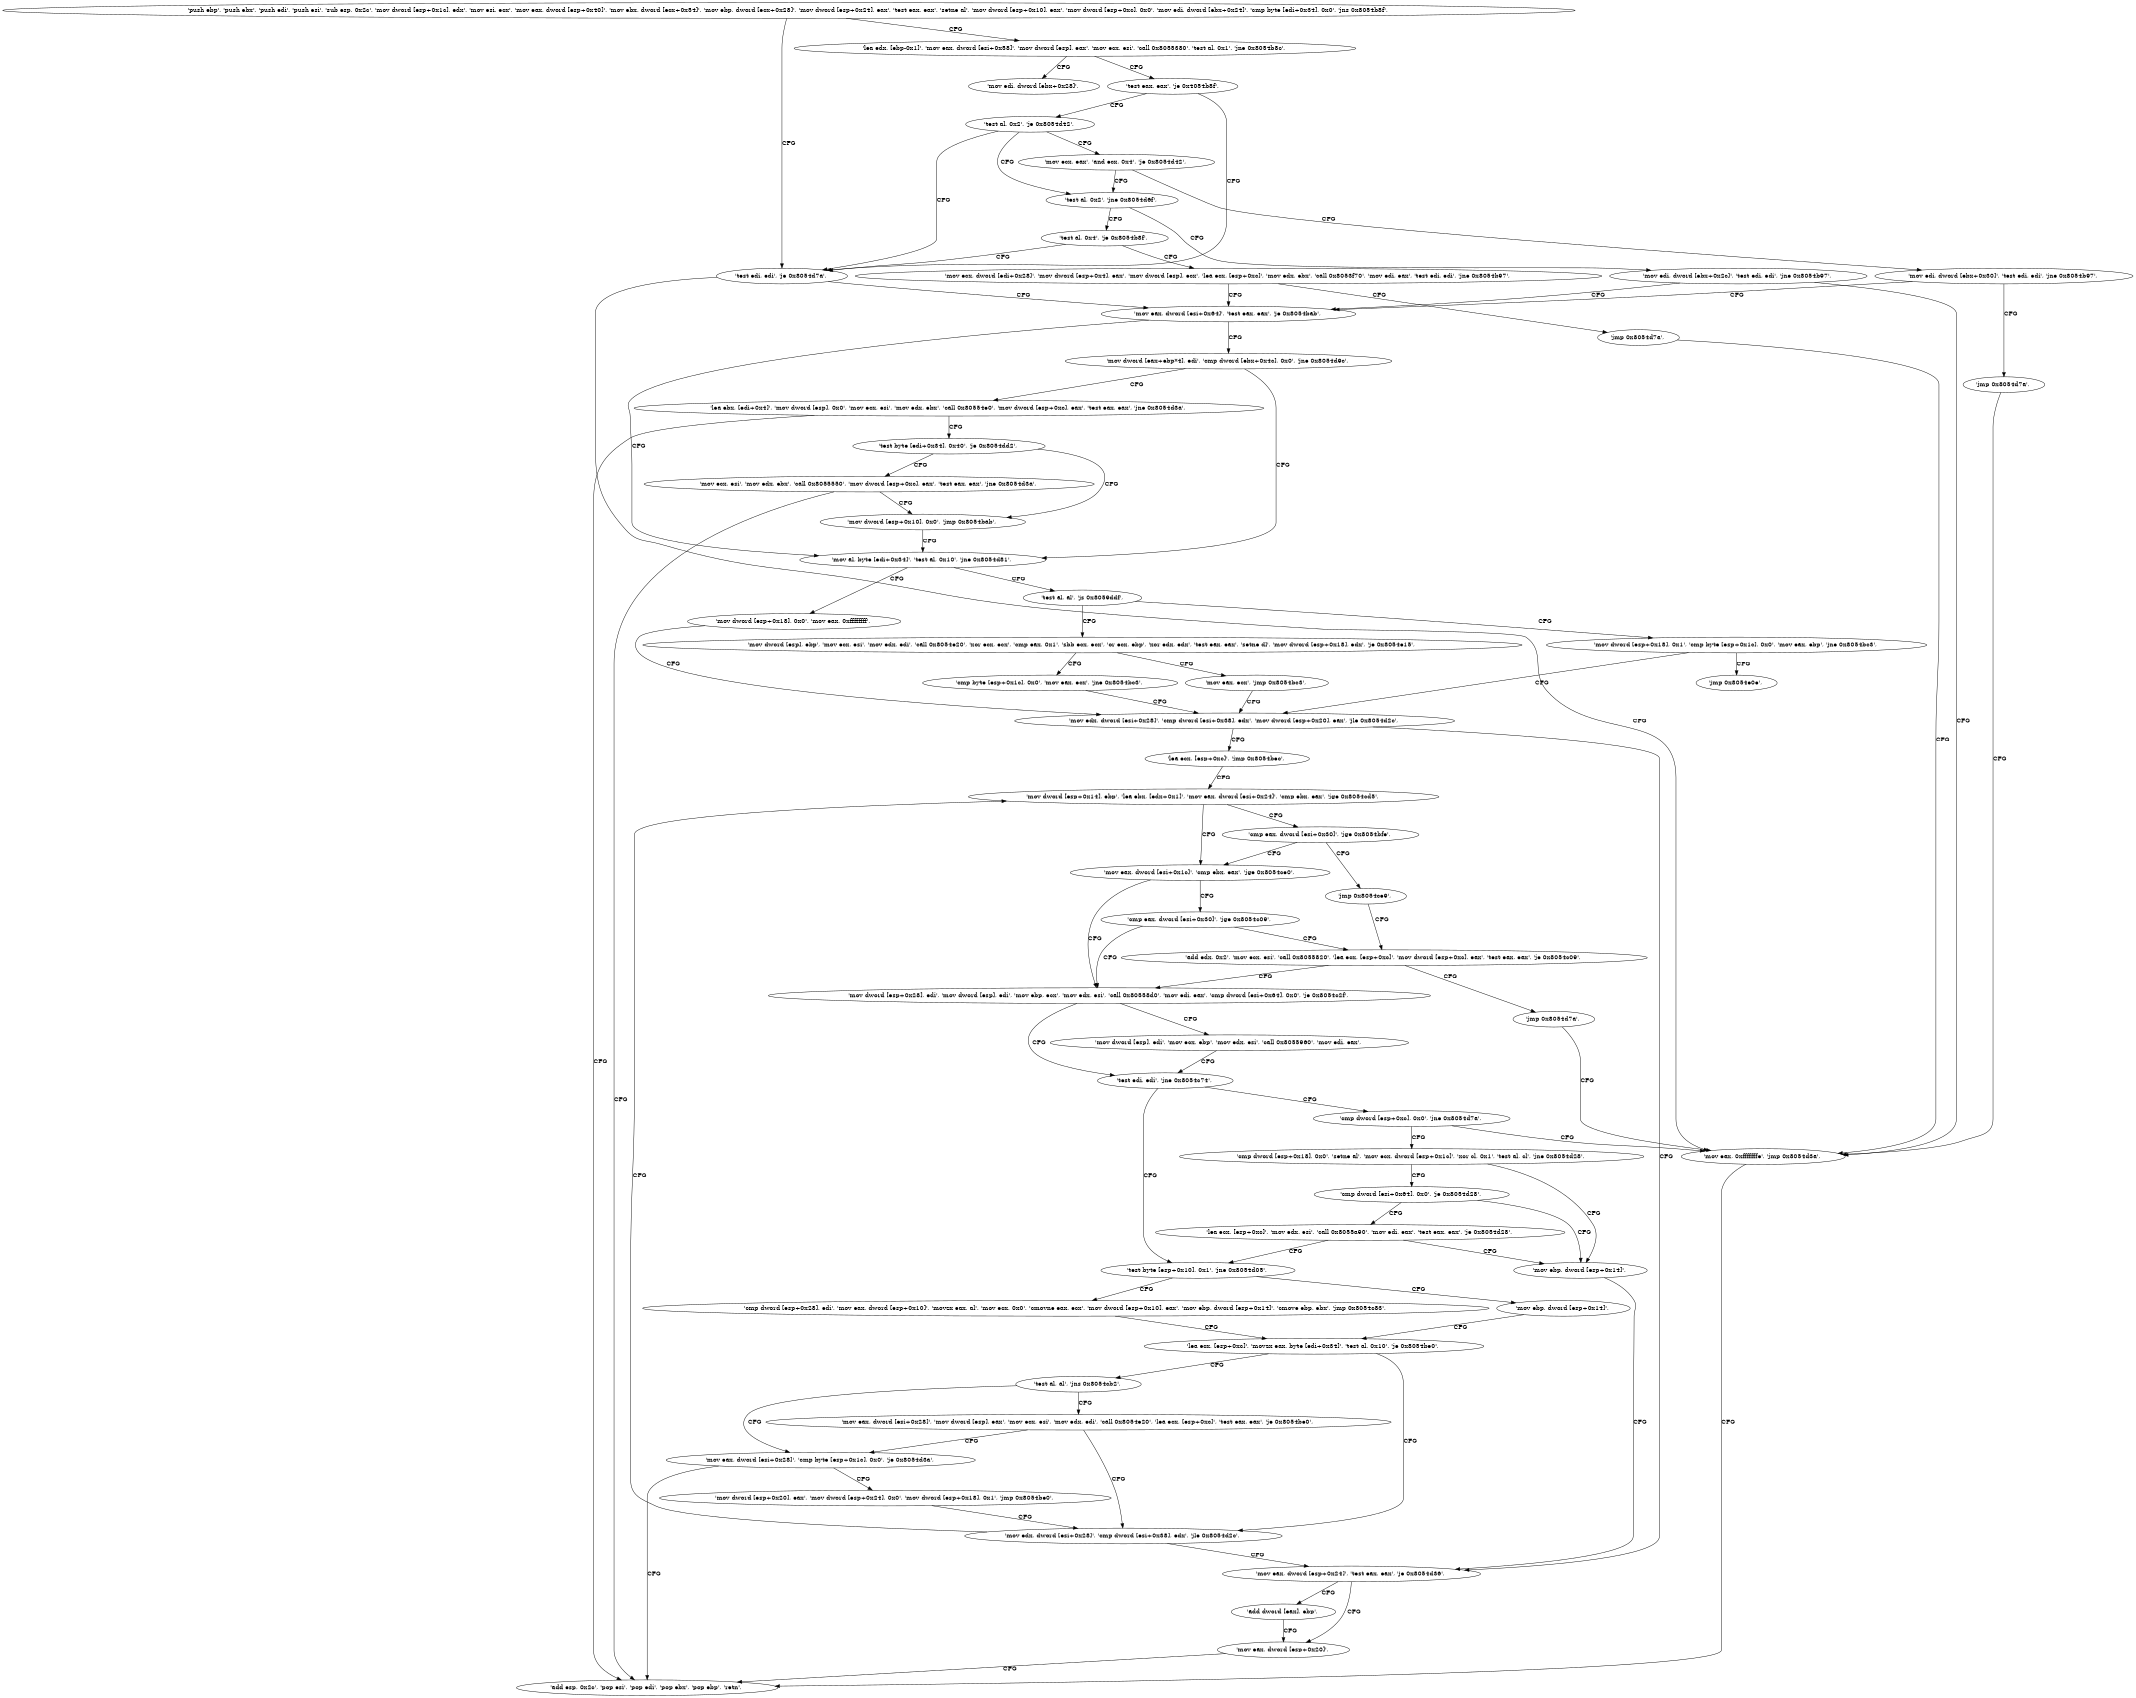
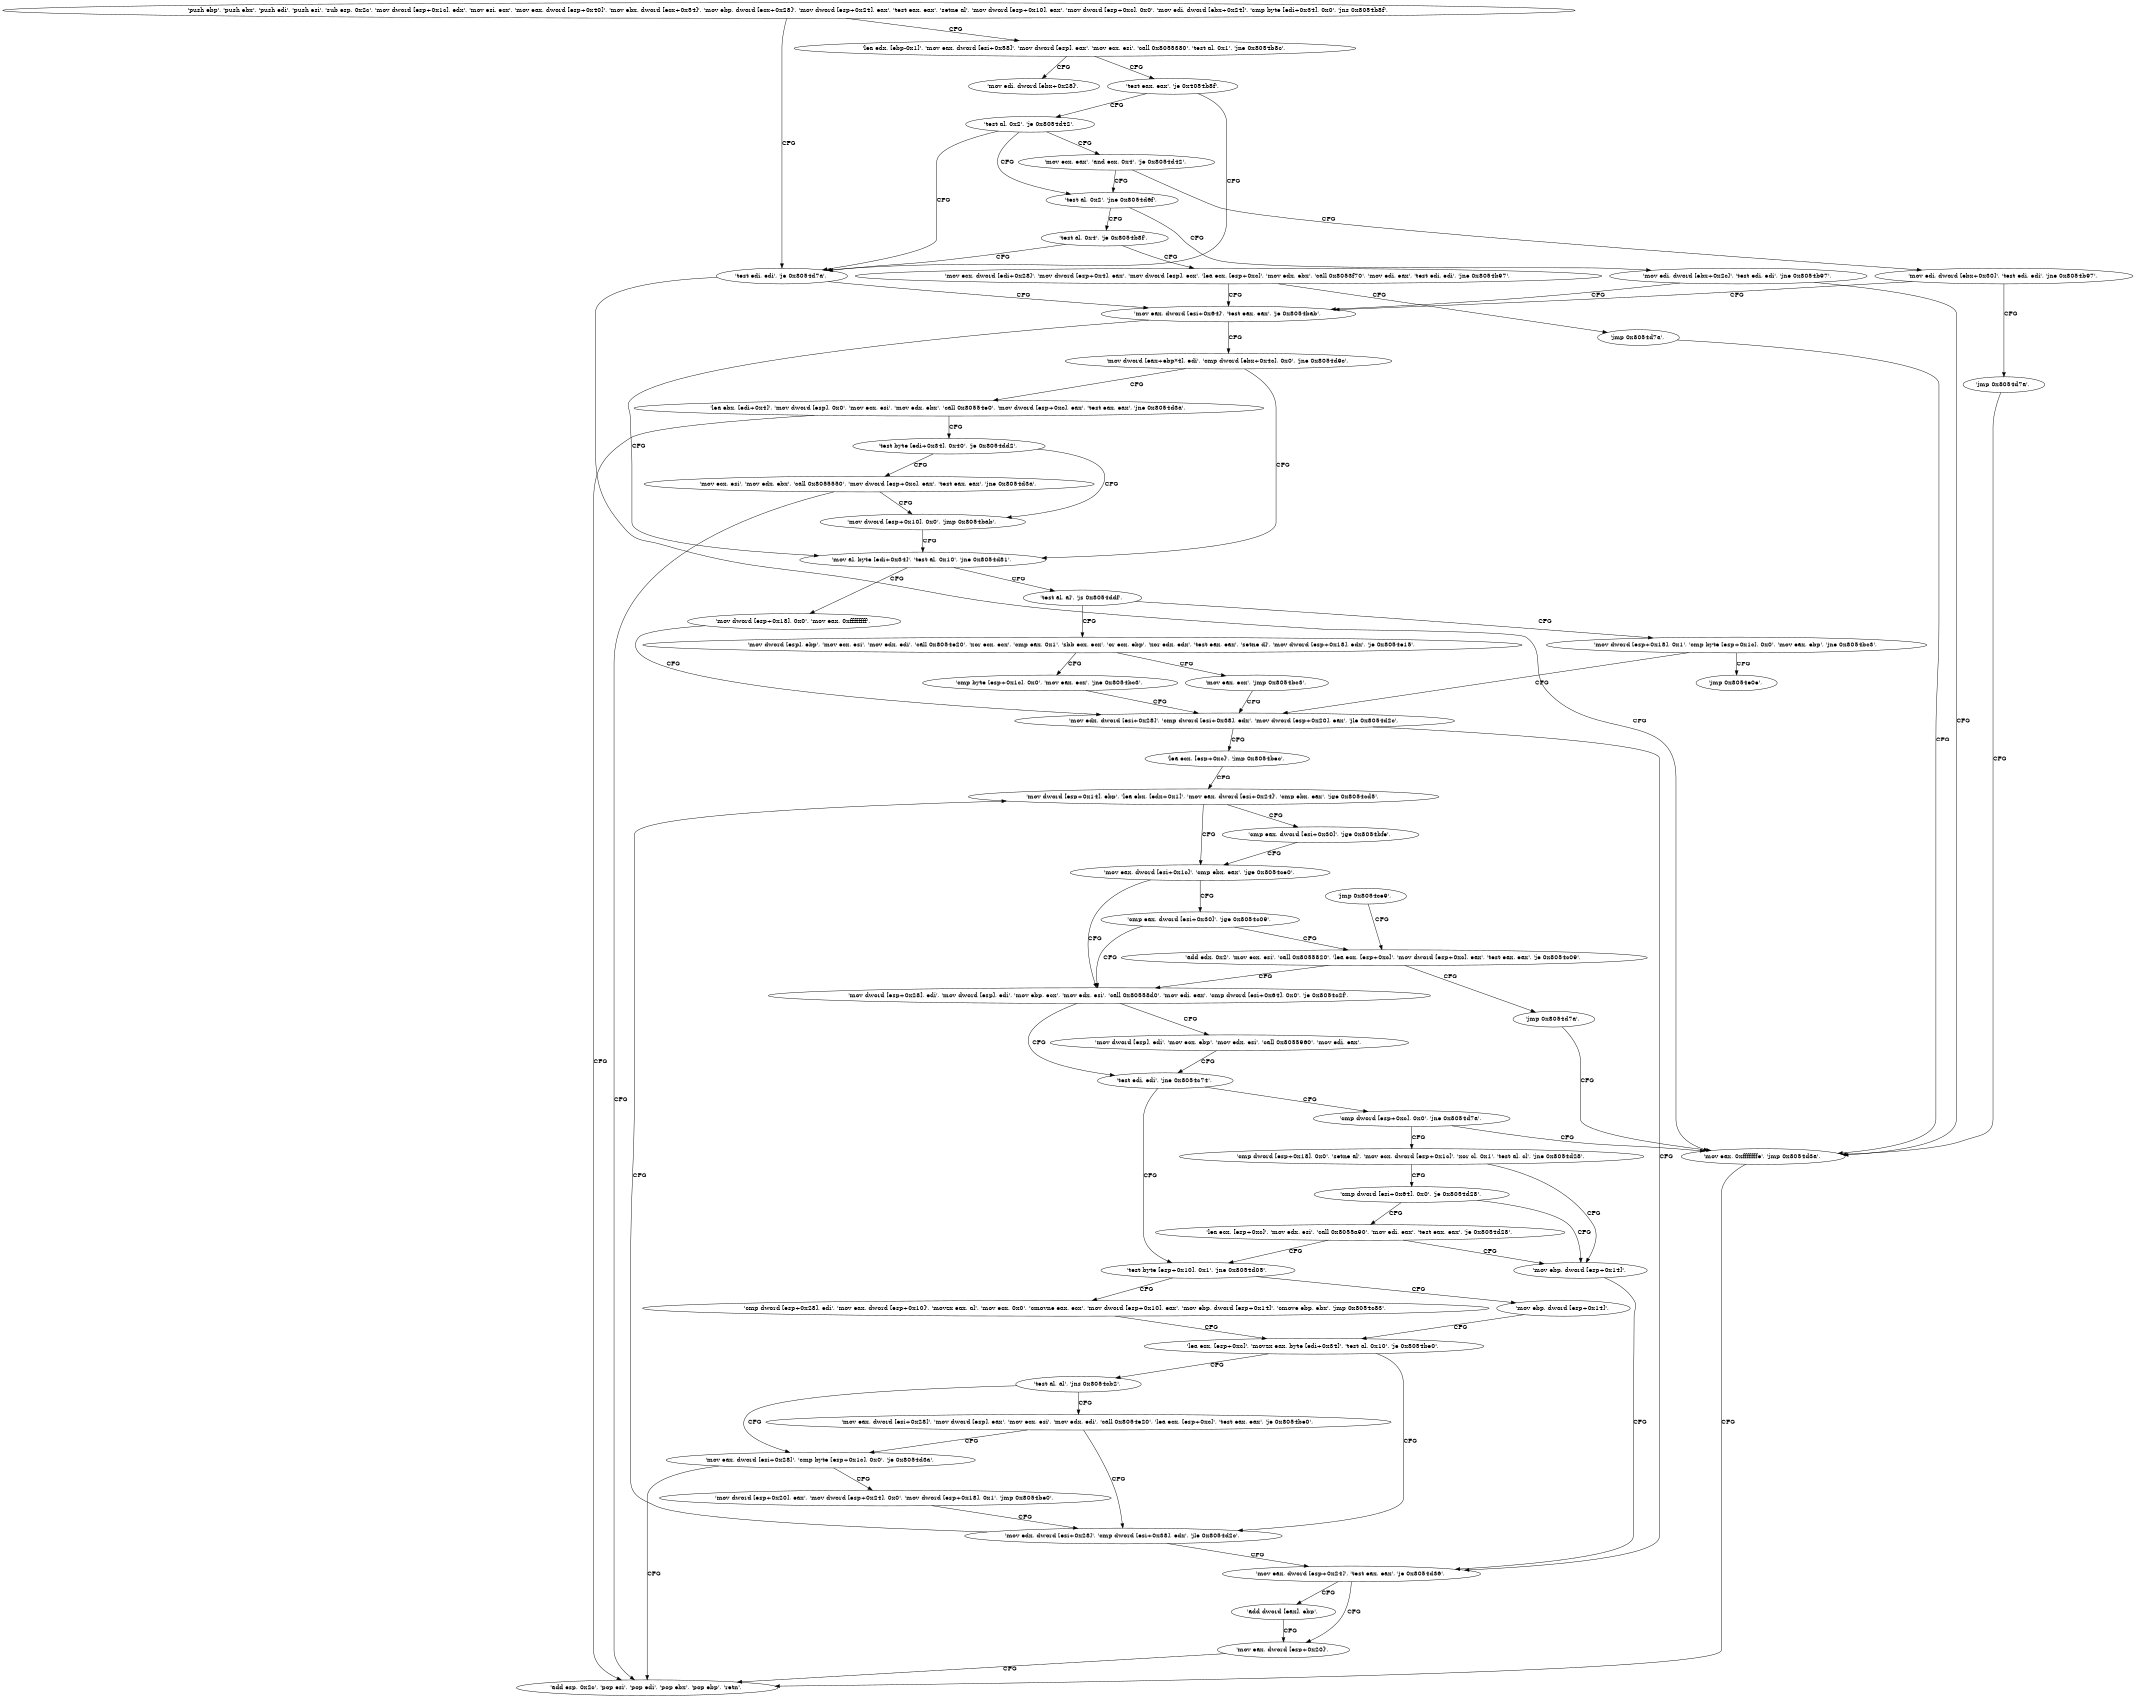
  digraph {
    n1 [label="'push ebp', 'push ebx', 'push edi', 'push esi', 'sub esp, 0x2c', 'mov dword [esp+0x1c], edx', 'mov esi, ecx', 'mov eax, dword [esp+0x40]', 'mov ebx, dword [ecx+0x54]', 'mov ebp, dword [ecx+0x28]', 'mov dword [esp+0x24], eax', 'test eax, eax', 'setne al', 'mov dword [esp+0x10], eax', 'mov dword [esp+0xc], 0x0', 'mov edi, dword [ebx+0x24]', 'cmp byte [edi+0x34], 0x0', 'jns 0x8054b8f', "]
    n2 [label="'test edi, edi', 'je 0x8054d7a', "]
    n3 [label="'lea edx, [ebp-0x1]', 'mov eax, dword [esi+0x58]', 'mov dword [esp], eax', 'mov ecx, esi', 'call 0x8055380', 'test al, 0x1', 'jne 0x8054b8c', "]
    n4 [label="'mov eax, 0xfffffffe', 'jmp 0x8054d3a', "]
    n5 [label="'mov eax, dword [esi+0x64]', 'test eax, eax', 'je 0x8054bab', "]
    n6 [label="'mov edi, dword [ebx+0x28]', "]
    n7 [label="'test eax, eax', 'je 0x4054b8f',"]
    n8 [label="'add esp, 0x2c', 'pop esi', 'pop edi', 'pop ebx', 'pop ebp', 'retn', "]
    n9 [label="'mov al, byte [edi+0x34]', 'test al, 0x10', 'jne 0x8054d81', "]
    n10 [label="'mov dword [eax+ebp*4], edi', 'cmp dword [ebx+0x4c], 0x0', 'jne 0x8054d9c', "]
    n11 [label="'test al, 0x2', 'je 0x8054d42', "]
-   n12 [label="'test al, al', 'js 0x8059ddf',"]
+   n12 [label="'test al, al', 'js 0x8054ddf', "]
    n13 [label="'mov dword [esp+0x18], 0x0', 'mov eax, 0xffffffff', "]
    n14 [label="'lea ebx, [edi+0x4]', 'mov dword [esp], 0x0', 'mov ecx, esi', 'mov edx, ebx', 'call 0x80554e0', 'mov dword [esp+0xc], eax', 'test eax, eax', 'jne 0x8054d3a', "]
    n15 [label="'test al, 0x2', 'jne 0x8054d6f', "]
    n16 [label="'mov ecx, eax', 'and ecx, 0x4', 'je 0x8054d42', "]
    n17 [label="'mov dword [esp], ebp', 'mov ecx, esi', 'mov edx, edi', 'call 0x8054e20', 'xor ecx, ecx', 'cmp eax, 0x1', 'sbb ecx, ecx', 'or ecx, ebp', 'xor edx, edx', 'test eax, eax', 'setne dl', 'mov dword [esp+0x18], edx', 'je 0x8054e15', "]
    n18 [label="'mov dword [esp+0x18], 0x1', 'cmp byte [esp+0x1c], 0x0', 'mov eax, ebp', 'jne 0x8054bc3', "]
    n19 [label="'mov edx, dword [esi+0x28]', 'cmp dword [esi+0x38], edx', 'mov dword [esp+0x20], eax', 'jle 0x8054d2c', "]
    n20 [label="'test byte [edi+0x34], 0x40', 'je 0x8054dd2', "]
    n21 [label="'mov edi, dword [ebx+0x2c]', 'test edi, edi', 'jne 0x8054b97', "]
    n22 [label="'test al, 0x4', 'je 0x8054b8f', "]
    n23 [label="'mov edi, dword [ebx+0x30]', 'test edi, edi', 'jne 0x8054b97', "]
    n24 [label="'mov eax, ecx', 'jmp 0x8054bc3', "]
    n25 [label="'cmp byte [esp+0x1c], 0x0', 'mov eax, ecx', 'jne 0x8054bc3', "]
    n26 [label="'jmp 0x8054e0e', "]
    n27 [label="'mov eax, dword [esp+0x24]', 'test eax, eax', 'je 0x8054d36', "]
    n28 [label="'lea ecx, [esp+0xc]', 'jmp 0x8054bec', "]
    n29 [label="'mov dword [esp+0x10], 0x0', 'jmp 0x8054bab', "]
    n30 [label="'mov ecx, esi', 'mov edx, ebx', 'call 0x8055550', 'mov dword [esp+0xc], eax', 'test eax, eax', 'jne 0x8054d3a', "]
    n31 [label="'mov ecx, dword [edi+0x28]', 'mov dword [esp+0x4], eax', 'mov dword [esp], ecx', 'lea ecx, [esp+0xc]', 'mov edx, ebx', 'call 0x8053f70', 'mov edi, eax', 'test edi, edi', 'jne 0x8054b97', "]
    n32 [label="'jmp 0x8054d7a', "]
    n33 [label="'mov eax, dword [esp+0x20]', "]
    n34 [label="'add dword [eax], ebp', "]
    n35 [label="'mov dword [esp+0x14], ebp', 'lea ebx, [edx+0x1]', 'mov eax, dword [esi+0x24]', 'cmp ebx, eax', 'jge 0x8054cd5', "]
    n36 [label="'jmp 0x8054d7a', "]
    n37 [label="'cmp eax, dword [esi+0x30]', 'jge 0x8054bfe', "]
    n38 [label="'mov eax, dword [esi+0x1c]', 'cmp ebx, eax', 'jge 0x8054ce0', "]
    n39 [label="'jmp 0x8054ce9', "]
    n40 [label="'cmp eax, dword [esi+0x30]', 'jge 0x8054c09', "]
    n41 [label="'mov dword [esp+0x28], edi', 'mov dword [esp], edi', 'mov ebp, ecx', 'mov edx, esi', 'call 0x80558d0', 'mov edi, eax', 'cmp dword [esi+0x64], 0x0', 'je 0x8054c2f', "]
    n42 [label="'add edx, 0x2', 'mov ecx, esi', 'call 0x8055820', 'lea ecx, [esp+0xc]', 'mov dword [esp+0xc], eax', 'test eax, eax', 'je 0x8054c09', "]
    n43 [label="'test edi, edi', 'jne 0x8054c74', "]
    n44 [label="'mov dword [esp], edi', 'mov ecx, ebp', 'mov edx, esi', 'call 0x8055960', 'mov edi, eax', "]
    n45 [label="'jmp 0x8054d7a', "]
    n46 [label="'test byte [esp+0x10], 0x1', 'jne 0x8054d05', "]
    n47 [label="'cmp dword [esp+0xc], 0x0', 'jne 0x8054d7a', "]
    n48 [label="'cmp dword [esp+0x28], edi', 'mov eax, dword [esp+0x10]', 'movzx eax, al', 'mov ecx, 0x0', 'cmovne eax, ecx', 'mov dword [esp+0x10], eax', 'mov ebp, dword [esp+0x14]', 'cmove ebp, ebx', 'jmp 0x8054c83', "]
    n49 [label="'mov ebp, dword [esp+0x14]', "]
    n50 [label="'cmp dword [esp+0x18], 0x0', 'setne al', 'mov ecx, dword [esp+0x1c]', 'xor cl, 0x1', 'test al, cl', 'jne 0x8054d28', "]
    n51 [label="'lea ecx, [esp+0xc]', 'movzx eax, byte [edi+0x34]', 'test al, 0x10', 'je 0x8054be0', "]
    n52 [label="'mov ebp, dword [esp+0x14]', "]
    n53 [label="'cmp dword [esi+0x64], 0x0', 'je 0x8054d28', "]
    n54 [label="'mov edx, dword [esi+0x28]', 'cmp dword [esi+0x38], edx', 'jle 0x8054d2c', "]
    n55 [label="'test al, al', 'jns 0x8054cb2', "]
    n56 [label="'lea ecx, [esp+0xc]', 'mov edx, esi', 'call 0x8055a90', 'mov edi, eax', 'test eax, eax', 'je 0x8054d28', "]
    n57 [label="'mov eax, dword [esi+0x28]', 'cmp byte [esp+0x1c], 0x0', 'je 0x8054d3a', "]
    n58 [label="'mov eax, dword [esi+0x28]', 'mov dword [esp], eax', 'mov ecx, esi', 'mov edx, edi', 'call 0x8054e20', 'lea ecx, [esp+0xc]', 'test eax, eax', 'je 0x8054be0', "]
    n59 [label="'mov dword [esp+0x20], eax', 'mov dword [esp+0x24], 0x0', 'mov dword [esp+0x18], 0x1', 'jmp 0x8054be0', "]
    n1 -> n2 [label=CFG]
    n1 -> n3 [label=CFG]
    n2 -> n4 [label=CFG]
    n2 -> n5 [label=CFG]
    n3 -> n6 [label=CFG]
    n3 -> n7 [label=CFG]
    n4 -> n8 [label=CFG]
    n5 -> n9 [label=CFG]
    n5 -> n10 [label=CFG]
    n7 -> n2 [label=CFG]
    n7 -> n11 [label=CFG]
    n9 -> n12 [label=CFG]
    n9 -> n13 [label=CFG]
    n10 -> n9 [label=CFG]
    n10 -> n14 [label=CFG]
    n11 -> n2 [label=CFG]
    n11 -> n15 [label=CFG]
    n11 -> n16 [label=CFG]
    n12 -> n17 [label=CFG]
    n12 -> n18 [label=CFG]
    n13 -> n19 [label=CFG]
    n14 -> n8 [label=CFG]
    n14 -> n20 [label=CFG]
    n15 -> n21 [label=CFG]
    n15 -> n22 [label=CFG]
    n16 -> n15 [label=CFG]
    n16 -> n23 [label=CFG]
    n17 -> n24 [label=CFG]
    n17 -> n25 [label=CFG]
    n18 -> n19 [label=CFG]
    n18 -> n26 [label=CFG]
    n19 -> n27 [label=CFG]
    n19 -> n28 [label=CFG]
    n20 -> n29 [label=CFG]
    n20 -> n30 [label=CFG]
    n21 -> n4 [label=CFG]
    n21 -> n5 [label=CFG]
    n22 -> n2 [label=CFG]
    n22 -> n31 [label=CFG]
    n23 -> n5 [label=CFG]
    n23 -> n32 [label=CFG]
    n24 -> n19 [label=CFG]
    n25 -> n19 [label=CFG]
    n27 -> n33 [label=CFG]
    n27 -> n34 [label=CFG]
    n28 -> n35 [label=CFG]
    n29 -> n9 [label=CFG]
    n30 -> n8 [label=CFG]
    n30 -> n29 [label=CFG]
    n31 -> n5 [label=CFG]
    n31 -> n36 [label=CFG]
    n32 -> n4 [label=CFG]
    n33 -> n8 [label=CFG]
    n34 -> n33 [label=CFG]
    n35 -> n37 [label=CFG]
    n35 -> n38 [label=CFG]
    n36 -> n4 [label=CFG]
    n37 -> n38 [label=CFG]
-   n37 -> n39 [label=CFG]
    n38 -> n40 [label=CFG]
    n38 -> n41 [label=CFG]
    n39 -> n42 [label=CFG]
    n40 -> n41 [label=CFG]
    n40 -> n42 [label=CFG]
    n41 -> n43 [label=CFG]
    n41 -> n44 [label=CFG]
    n42 -> n41 [label=CFG]
    n42 -> n45 [label=CFG]
    n43 -> n46 [label=CFG]
    n43 -> n47 [label=CFG]
    n44 -> n43 [label=CFG]
    n45 -> n4 [label=CFG]
    n46 -> n48 [label=CFG]
    n46 -> n49 [label=CFG]
    n47 -> n4 [label=CFG]
    n47 -> n50 [label=CFG]
    n48 -> n51 [label=CFG]
    n49 -> n51 [label=CFG]
    n50 -> n52 [label=CFG]
    n50 -> n53 [label=CFG]
    n51 -> n54 [label=CFG]
    n51 -> n55 [label=CFG]
    n52 -> n27 [label=CFG]
    n53 -> n52 [label=CFG]
    n53 -> n56 [label=CFG]
    n54 -> n27 [label=CFG]
    n54 -> n35 [label=CFG]
    n55 -> n57 [label=CFG]
    n55 -> n58 [label=CFG]
    n56 -> n46 [label=CFG]
    n56 -> n52 [label=CFG]
    n57 -> n8 [label=CFG]
    n57 -> n59 [label=CFG]
    n58 -> n54 [label=CFG]
    n58 -> n57 [label=CFG]
    n59 -> n54 [label=CFG]
  }
